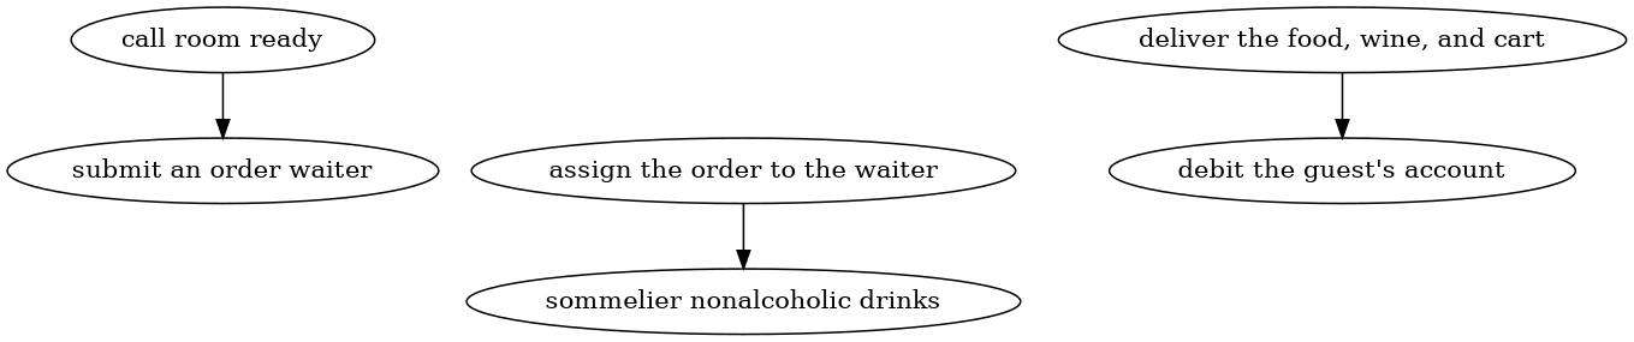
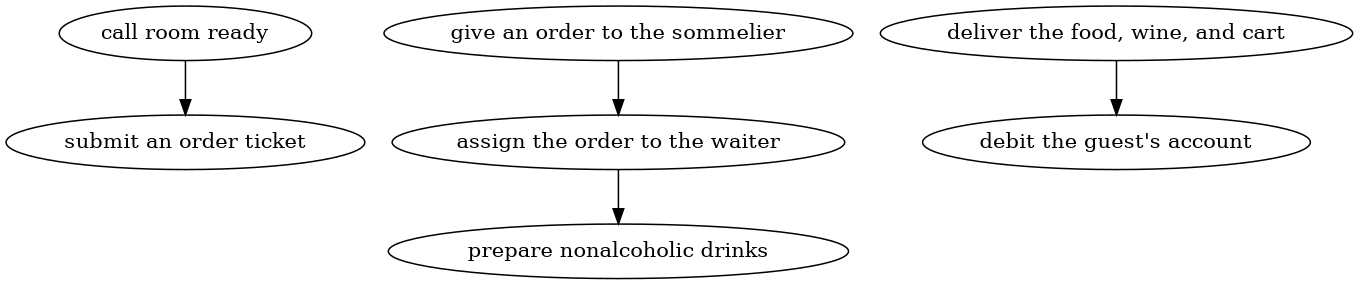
  strict digraph {
    edge [attrs="{'type': 'flow', 'label': 'flow'}"]
    n1 [attrs="{'type': 'Activity', 'label': 'call room service'}" label="call room ready"]
-   "submit an order ticket" [attrs="{'type': 'Activity', 'label': 'submit an order ticket'}" label="submit an order waiter"]
+   "submit an order ticket" [attrs="{'type': 'Activity', 'label': 'submit an order ticket'}"]
+   "give an order to the sommelier" [attrs="{'type': 'Activity', 'label': 'give an order to the sommelier'}"]
    "assign the order to the waiter" [attrs="{'type': 'Activity', 'label': 'assign the order to the waiter'}"]
-   "prepare nonalcoholic drinks" [attrs="{'type': 'Activity', 'label': 'prepare nonalcoholic drinks'}" label="sommelier nonalcoholic drinks"]
+   "prepare nonalcoholic drinks" [attrs="{'type': 'Activity', 'label': 'prepare nonalcoholic drinks'}"]
    "deliver the food, wine, and cart" [attrs="{'type': 'Activity', 'label': 'deliver the food, wine, and cart'}"]
    "debit the guest's account" [attrs="{'type': 'Activity', 'label': \"debit the guest's account\"}"]
    n1 -> "submit an order ticket"
+   "give an order to the sommelier" -> "assign the order to the waiter"
    "assign the order to the waiter" -> "prepare nonalcoholic drinks"
    "deliver the food, wine, and cart" -> "debit the guest's account"
  }
